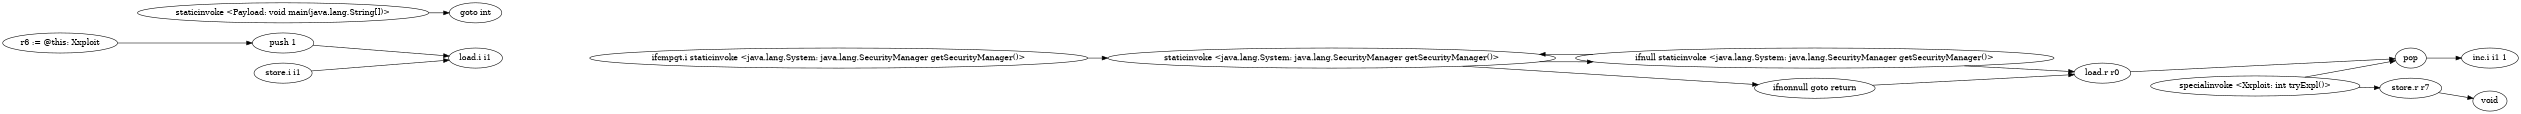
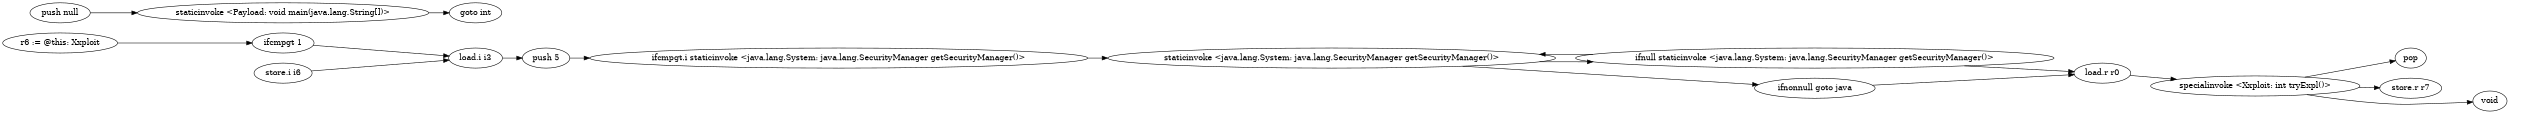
  digraph {
    rankdir=LR
    n1 [label="r6 := @this: Xxploit"]
-   "push 1"
-   "load.i i1"
-   "store.i i1"
+   "push 1" [label="ifcmpgt 1"]
+   "load.i i1" [label="load.i i3"]
+   "store.i i1" [label="store.i i6"]
+   "push 5"
    "ifcmpgt.i staticinvoke <java.lang.System: java.lang.SecurityManager getSecurityManager()>"
    "staticinvoke <java.lang.System: java.lang.SecurityManager getSecurityManager()>"
    "ifnull staticinvoke <java.lang.System: java.lang.SecurityManager getSecurityManager()>"
-   "ifnonnull goto return"
+   "ifnonnull goto return" [label="ifnonnull goto java"]
    "load.r r0"
    "specialinvoke <Xxploit: int tryExpl()>"
    pop
    n13 [label="store.r r7"]
-   "inc.i i1 1"
    n15 [label=void]
+   "push null"
    "staticinvoke <Payload: void main(java.lang.String[])>"
    n18 [label="goto int"]
    n1 -> "push 1"
    "push 1" -> "load.i i1"
+   "load.i i1" -> "push 5"
    "store.i i1" -> "load.i i1"
+   "push 5" -> "ifcmpgt.i staticinvoke <java.lang.System: java.lang.SecurityManager getSecurityManager()>"
    "ifcmpgt.i staticinvoke <java.lang.System: java.lang.SecurityManager getSecurityManager()>" -> "staticinvoke <java.lang.System: java.lang.SecurityManager getSecurityManager()>"
    "staticinvoke <java.lang.System: java.lang.SecurityManager getSecurityManager()>" -> "ifnull staticinvoke <java.lang.System: java.lang.SecurityManager getSecurityManager()>"
    "staticinvoke <java.lang.System: java.lang.SecurityManager getSecurityManager()>" -> "ifnonnull goto return"
    "ifnull staticinvoke <java.lang.System: java.lang.SecurityManager getSecurityManager()>" -> "staticinvoke <java.lang.System: java.lang.SecurityManager getSecurityManager()>"
    "ifnull staticinvoke <java.lang.System: java.lang.SecurityManager getSecurityManager()>" -> "load.r r0"
    "ifnonnull goto return" -> "load.r r0"
-   "load.r r0" -> pop
+   "load.r r0" -> "specialinvoke <Xxploit: int tryExpl()>"
    "specialinvoke <Xxploit: int tryExpl()>" -> pop
    "specialinvoke <Xxploit: int tryExpl()>" -> n13
-   pop -> "inc.i i1 1"
-   n13 -> n15
+   "specialinvoke <Xxploit: int tryExpl()>" -> n15
+   "push null" -> "staticinvoke <Payload: void main(java.lang.String[])>"
    "staticinvoke <Payload: void main(java.lang.String[])>" -> n18
  }
